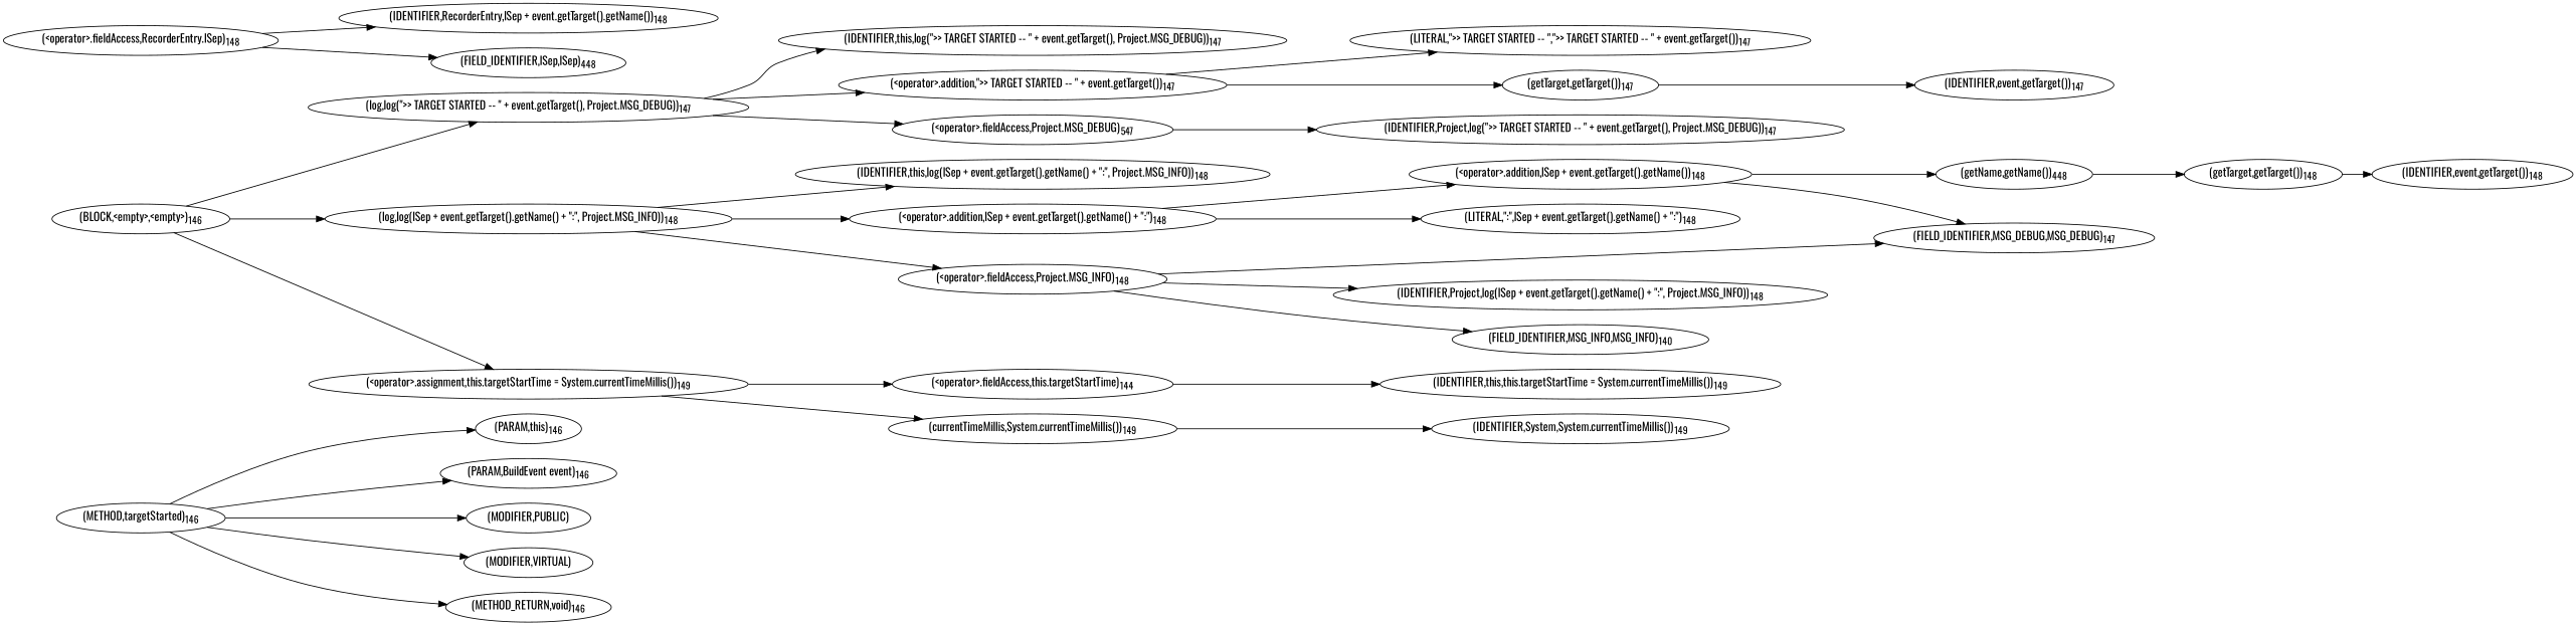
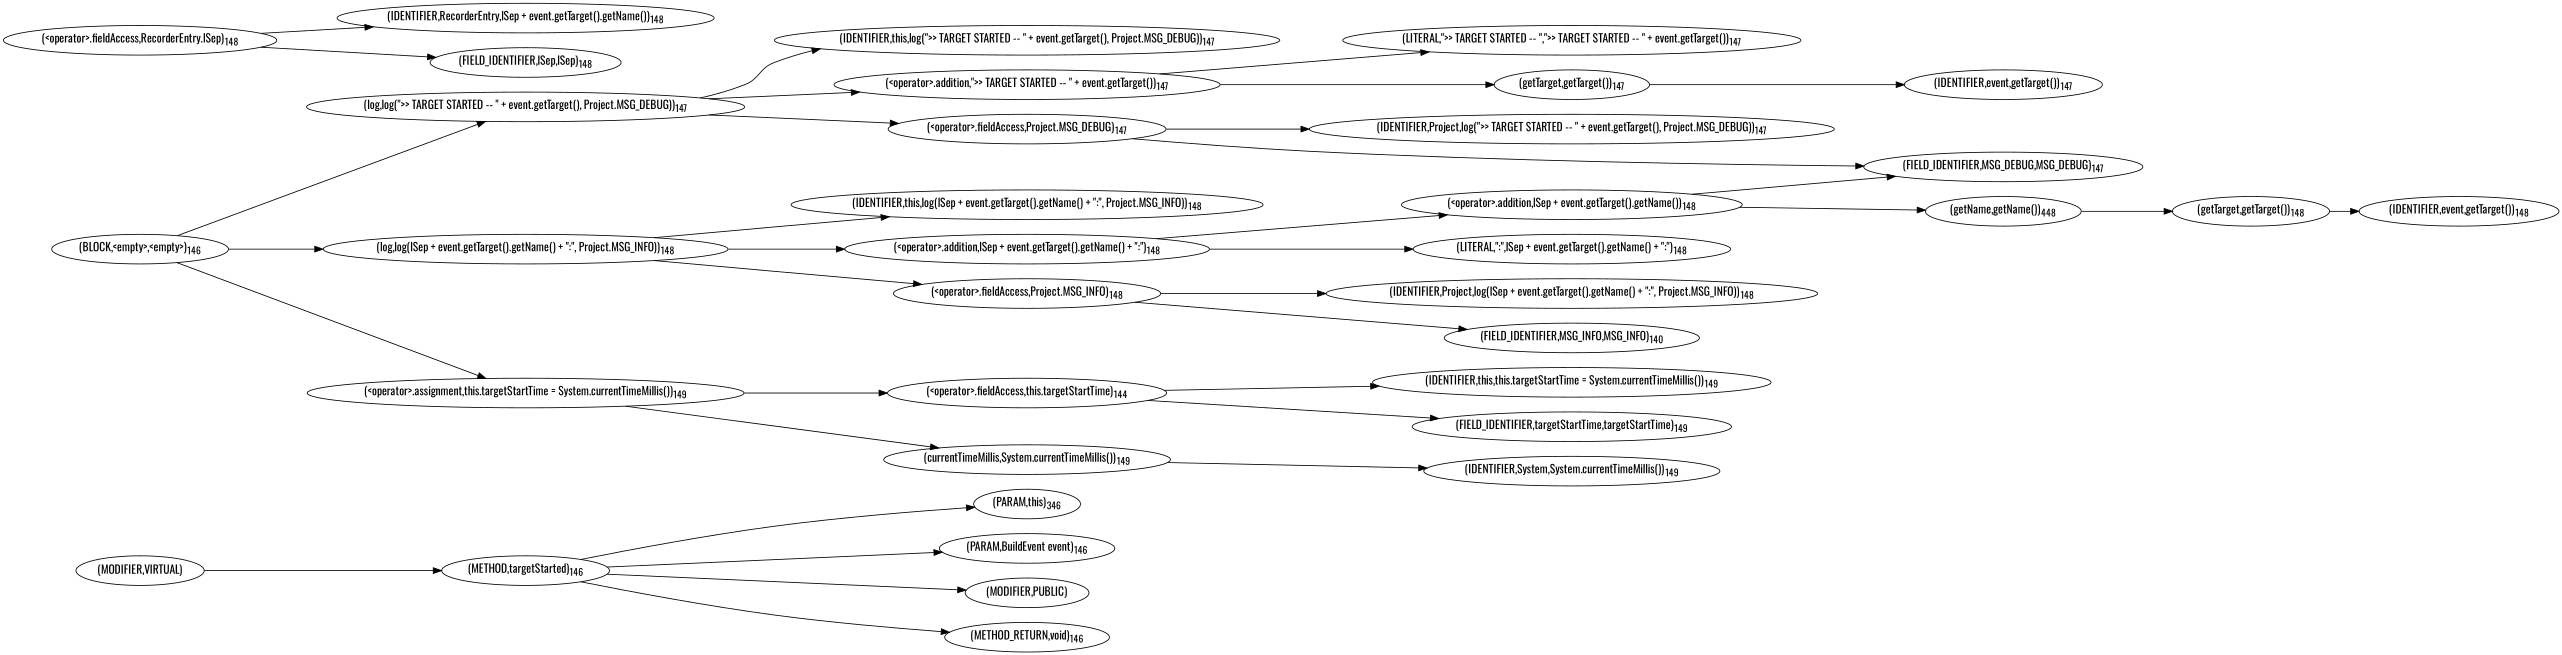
  digraph {
    fontname=Oswald
    rankdir=LR
    node [fontname=Oswald]
    edge [fontname=Oswald]
    n1 [label=<(METHOD,targetStarted)<SUB>146</SUB>>]
-   n2 [label=<(PARAM,this)<SUB>146</SUB>>]
+   n2 [label=<(PARAM,this)<SUB>346</SUB>>]
    n3 [label=<(PARAM,BuildEvent event)<SUB>146</SUB>>]
    n4 [label=<(MODIFIER,PUBLIC)>]
    n5 [label=<(MODIFIER,VIRTUAL)>]
    n6 [label=<(METHOD_RETURN,void)<SUB>146</SUB>>]
    n7 [label=<(BLOCK,&lt;empty&gt;,&lt;empty&gt;)<SUB>146</SUB>>]
    n8 [label=<(log,log(&quot;&gt;&gt; TARGET STARTED -- &quot; + event.getTarget(), Project.MSG_DEBUG))<SUB>147</SUB>>]
    n9 [label=<(log,log(lSep + event.getTarget().getName() + &quot;:&quot;, Project.MSG_INFO))<SUB>148</SUB>>]
    n10 [label=<(&lt;operator&gt;.assignment,this.targetStartTime = System.currentTimeMillis())<SUB>149</SUB>>]
    n11 [label=<(IDENTIFIER,this,log(&quot;&gt;&gt; TARGET STARTED -- &quot; + event.getTarget(), Project.MSG_DEBUG))<SUB>147</SUB>>]
    n12 [label=<(&lt;operator&gt;.addition,&quot;&gt;&gt; TARGET STARTED -- &quot; + event.getTarget())<SUB>147</SUB>>]
-   n13 [label=<(&lt;operator&gt;.fieldAccess,Project.MSG_DEBUG)<SUB>547</SUB>>]
+   n13 [label=<(&lt;operator&gt;.fieldAccess,Project.MSG_DEBUG)<SUB>147</SUB>>]
    n14 [label=<(IDENTIFIER,this,log(lSep + event.getTarget().getName() + &quot;:&quot;, Project.MSG_INFO))<SUB>148</SUB>>]
    n15 [label=<(&lt;operator&gt;.addition,lSep + event.getTarget().getName() + &quot;:&quot;)<SUB>148</SUB>>]
    n16 [label=<(&lt;operator&gt;.fieldAccess,Project.MSG_INFO)<SUB>148</SUB>>]
    n17 [label=<(&lt;operator&gt;.fieldAccess,this.targetStartTime)<SUB>144</SUB>>]
    n18 [label=<(currentTimeMillis,System.currentTimeMillis())<SUB>149</SUB>>]
    n19 [label=<(LITERAL,&quot;&gt;&gt; TARGET STARTED -- &quot;,&quot;&gt;&gt; TARGET STARTED -- &quot; + event.getTarget())<SUB>147</SUB>>]
    n20 [label=<(getTarget,getTarget())<SUB>147</SUB>>]
    n21 [label=<(IDENTIFIER,Project,log(&quot;&gt;&gt; TARGET STARTED -- &quot; + event.getTarget(), Project.MSG_DEBUG))<SUB>147</SUB>>]
    n22 [label=<(FIELD_IDENTIFIER,MSG_DEBUG,MSG_DEBUG)<SUB>147</SUB>>]
    n23 [label=<(IDENTIFIER,event,getTarget())<SUB>147</SUB>>]
    n24 [label=<(&lt;operator&gt;.addition,lSep + event.getTarget().getName())<SUB>148</SUB>>]
    n25 [label=<(LITERAL,&quot;:&quot;,lSep + event.getTarget().getName() + &quot;:&quot;)<SUB>148</SUB>>]
    n26 [label=<(IDENTIFIER,Project,log(lSep + event.getTarget().getName() + &quot;:&quot;, Project.MSG_INFO))<SUB>148</SUB>>]
    n27 [label=<(FIELD_IDENTIFIER,MSG_INFO,MSG_INFO)<SUB>140</SUB>>]
    n28 [label=<(getName,getName())<SUB>448</SUB>>]
    n29 [label=<(&lt;operator&gt;.fieldAccess,RecorderEntry.lSep)<SUB>148</SUB>>]
    n30 [label=<(IDENTIFIER,RecorderEntry,lSep + event.getTarget().getName())<SUB>148</SUB>>]
-   n31 [label=<(FIELD_IDENTIFIER,lSep,lSep)<SUB>448</SUB>>]
+   n31 [label=<(FIELD_IDENTIFIER,lSep,lSep)<SUB>148</SUB>>]
    n32 [label=<(getTarget,getTarget())<SUB>148</SUB>>]
    n33 [label=<(IDENTIFIER,event,getTarget())<SUB>148</SUB>>]
    n34 [label=<(IDENTIFIER,this,this.targetStartTime = System.currentTimeMillis())<SUB>149</SUB>>]
+   n35 [label=<(FIELD_IDENTIFIER,targetStartTime,targetStartTime)<SUB>149</SUB>>]
    n36 [label=<(IDENTIFIER,System,System.currentTimeMillis())<SUB>149</SUB>>]
    n1 -> n2
    n1 -> n3
    n1 -> n4
-   n1 -> n5
+   n5 -> n1
    n1 -> n6
    n7 -> n8
    n7 -> n9
    n7 -> n10
    n8 -> n11
    n8 -> n12
    n8 -> n13
    n9 -> n14
    n9 -> n15
    n9 -> n16
    n10 -> n17
    n10 -> n18
    n12 -> n19
    n12 -> n20
    n13 -> n21
-   n16 -> n22
+   n13 -> n22
    n15 -> n24
    n15 -> n25
    n16 -> n26
    n16 -> n27
    n17 -> n34
+   n17 -> n35
    n18 -> n36
    n20 -> n23
    n24 -> n22
    n24 -> n28
    n28 -> n32
    n29 -> n30
    n29 -> n31
    n32 -> n33
  }
